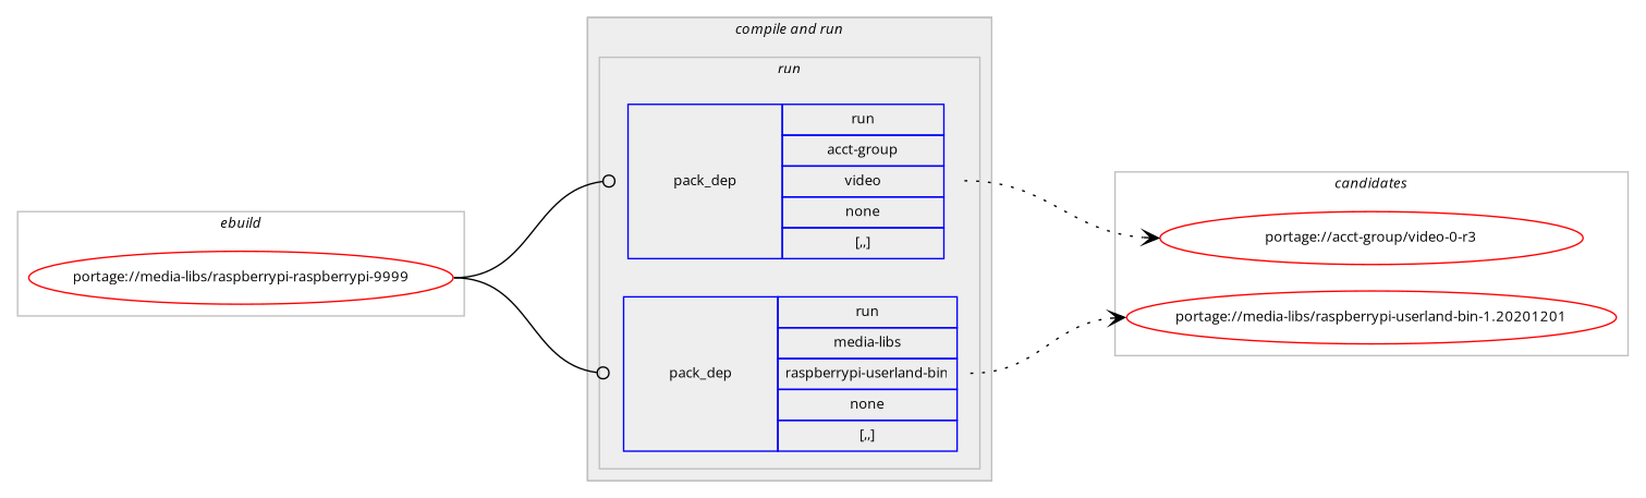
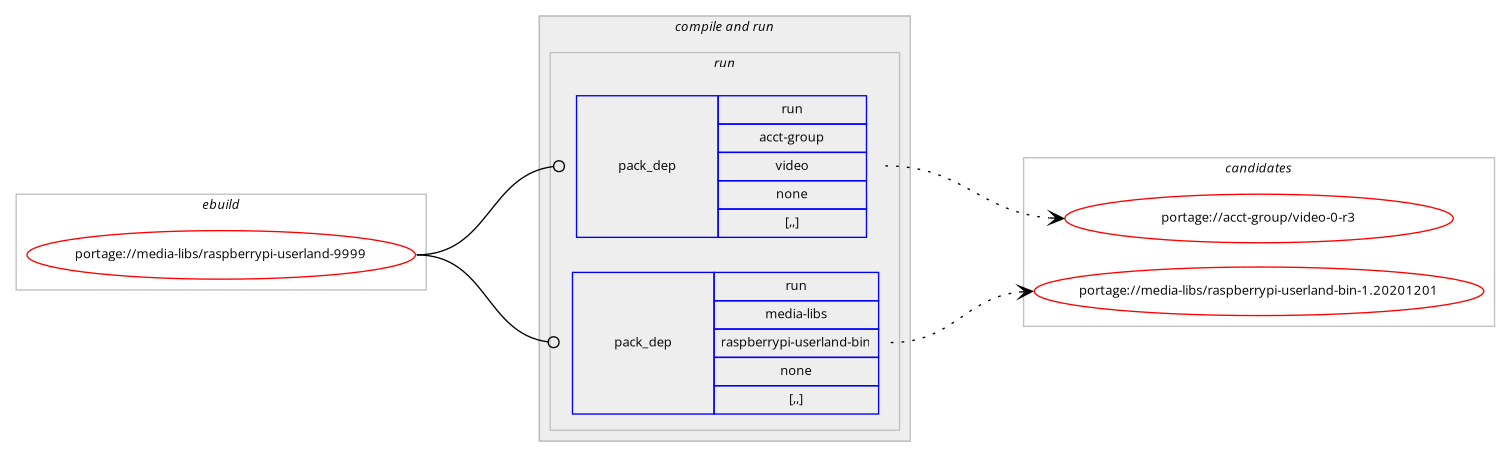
  digraph {
    compound=true
    concentrate=true
    fontname="Open Sans"
    fontsize=10
    newrank=true
    rankdir=LR
    ranksep=1.5
    node [color=red fontname="Open Sans" fontsize=10]
    edge [arrowhead=odot headport=w style=solid tailport=e weight=20 fontname="Open Sans"]
-   n1 [label="portage://media-libs/raspberrypi-raspberrypi-9999" width=4]
+   n1 [label="portage://media-libs/raspberrypi-userland-9999" width=4]
    n2 [color=blue label=<<TABLE BORDER="0" CELLBORDER="1" CELLSPACING="0" CELLPADDING="4" WIDTH="220"><TR><TD ROWSPAN="6" CELLPADDING="30">pack_dep</TD></TR><TR><TD WIDTH="110">run</TD></TR><TR><TD>acct-group</TD></TR><TR><TD>video</TD></TR><TR><TD>none</TD></TR><TR><TD>[,,]</TD></TR></TABLE>> shape=none]
    n3 [color=blue label=<<TABLE BORDER="0" CELLBORDER="1" CELLSPACING="0" CELLPADDING="4" WIDTH="220"><TR><TD ROWSPAN="6" CELLPADDING="30">pack_dep</TD></TR><TR><TD WIDTH="110">run</TD></TR><TR><TD>media-libs</TD></TR><TR><TD>raspberrypi-userland-bin</TD></TR><TR><TD>none</TD></TR><TR><TD>[,,]</TD></TR></TABLE>> shape=none]
    n4 [label="portage://acct-group/video-0-r3" width=4]
    n5 [label="portage://media-libs/raspberrypi-userland-bin-1.20201201" width=4]
    subgraph cluster_1 {
      color=gray
      label=<<i>ebuild</i>>
      n1
    }
    subgraph cluster_2 {
      color=gray
      label=<<i>dependencies</i>>
      subgraph cluster_3 {
        color=gray
        fillcolor="#eeeeee"
        label=<<i>compile</i>>
        style=filled
      }
      subgraph cluster_4 {
        color=gray
        fillcolor="#eeeeee"
        label=<<i>compile and run</i>>
        style=filled
      }
      subgraph cluster_5 {
        color=gray
        fillcolor="#eeeeee"
        label=<<i>run</i>>
        style=filled
        subgraph sub_6 {
          color=gray
          fillcolor="#eeeeee"
          label=<<i>run</i>>
          style=filled
          n2
        }
        subgraph sub_7 {
          color=gray
          fillcolor="#eeeeee"
          label=<<i>run</i>>
          style=filled
          n3
        }
      }
    }
    subgraph cluster_8 {
      color=gray
      label=<<i>candidates</i>>
      rank=same
      subgraph sub_9 {
        color=black
        label=<<i>candidates</i>>
        nodesep=1
        rank=same
        n4
      }
      subgraph sub_10 {
        color=black
        label=<<i>candidates</i>>
        nodesep=1
        rank=same
        n5
      }
    }
    n1 -> n2
    n1 -> n3
    n2 -> n4 [arrowhead=vee style=dotted weight=100]
    n3 -> n5 [arrowhead=vee style=dotted weight=100]
  }
